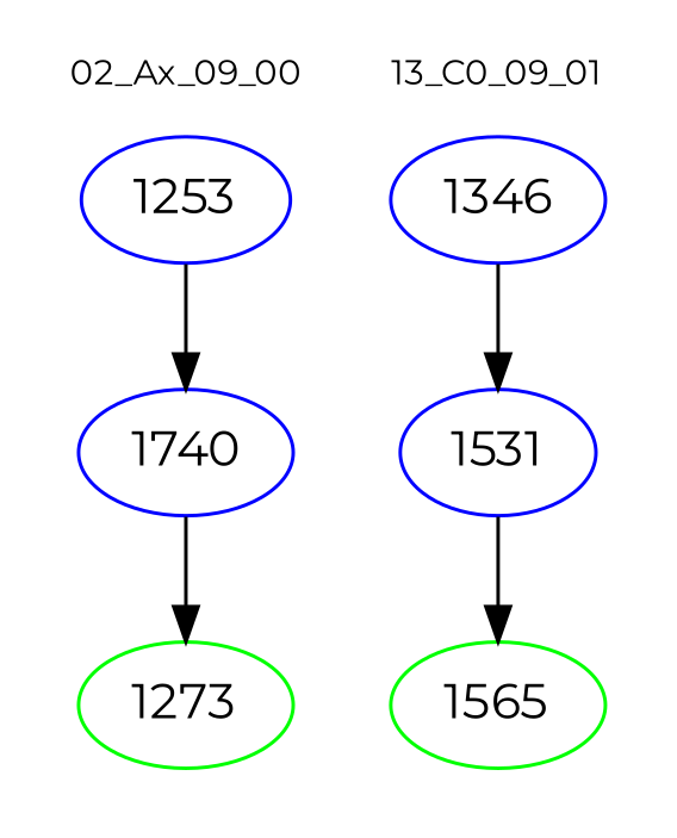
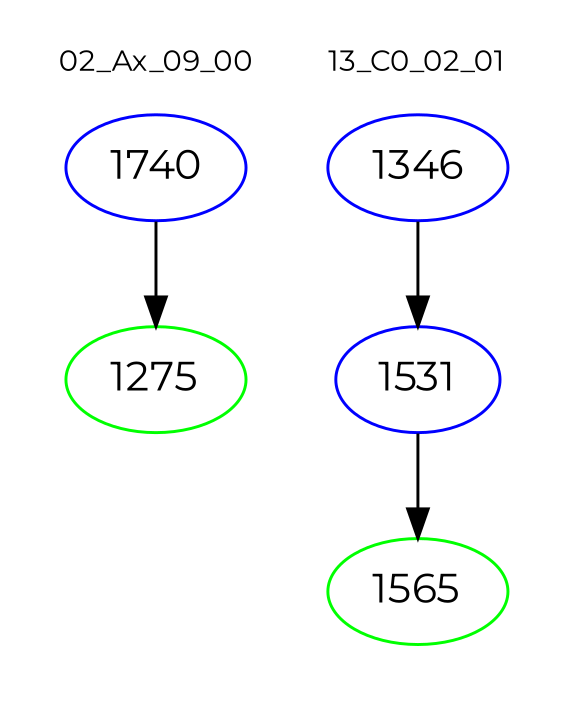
  digraph {
    fontname=Montserrat
    node [color=blue fontname=Montserrat]
    edge [color=black fontname=Montserrat]
-   n1 [label=1253]
    n2 [label=1740]
-   n3 [color=green label=1273]
+   n3 [color=green label=1275]
    n4 [label=1346]
    n5 [label=1531]
    n6 [color=green label=1565]
    subgraph cluster_1 {
      color=white
      fontsize=10
      label="02_Ax_09_00"
-     n1
      n2
      n3
    }
    subgraph cluster_2 {
      color=white
      fontsize=10
-     label="13_C0_09_01"
+     label="13_C0_02_01"
      n4
      n5
      n6
    }
-   n1 -> n2
    n2 -> n3
    n4 -> n5
    n5 -> n6
  }
